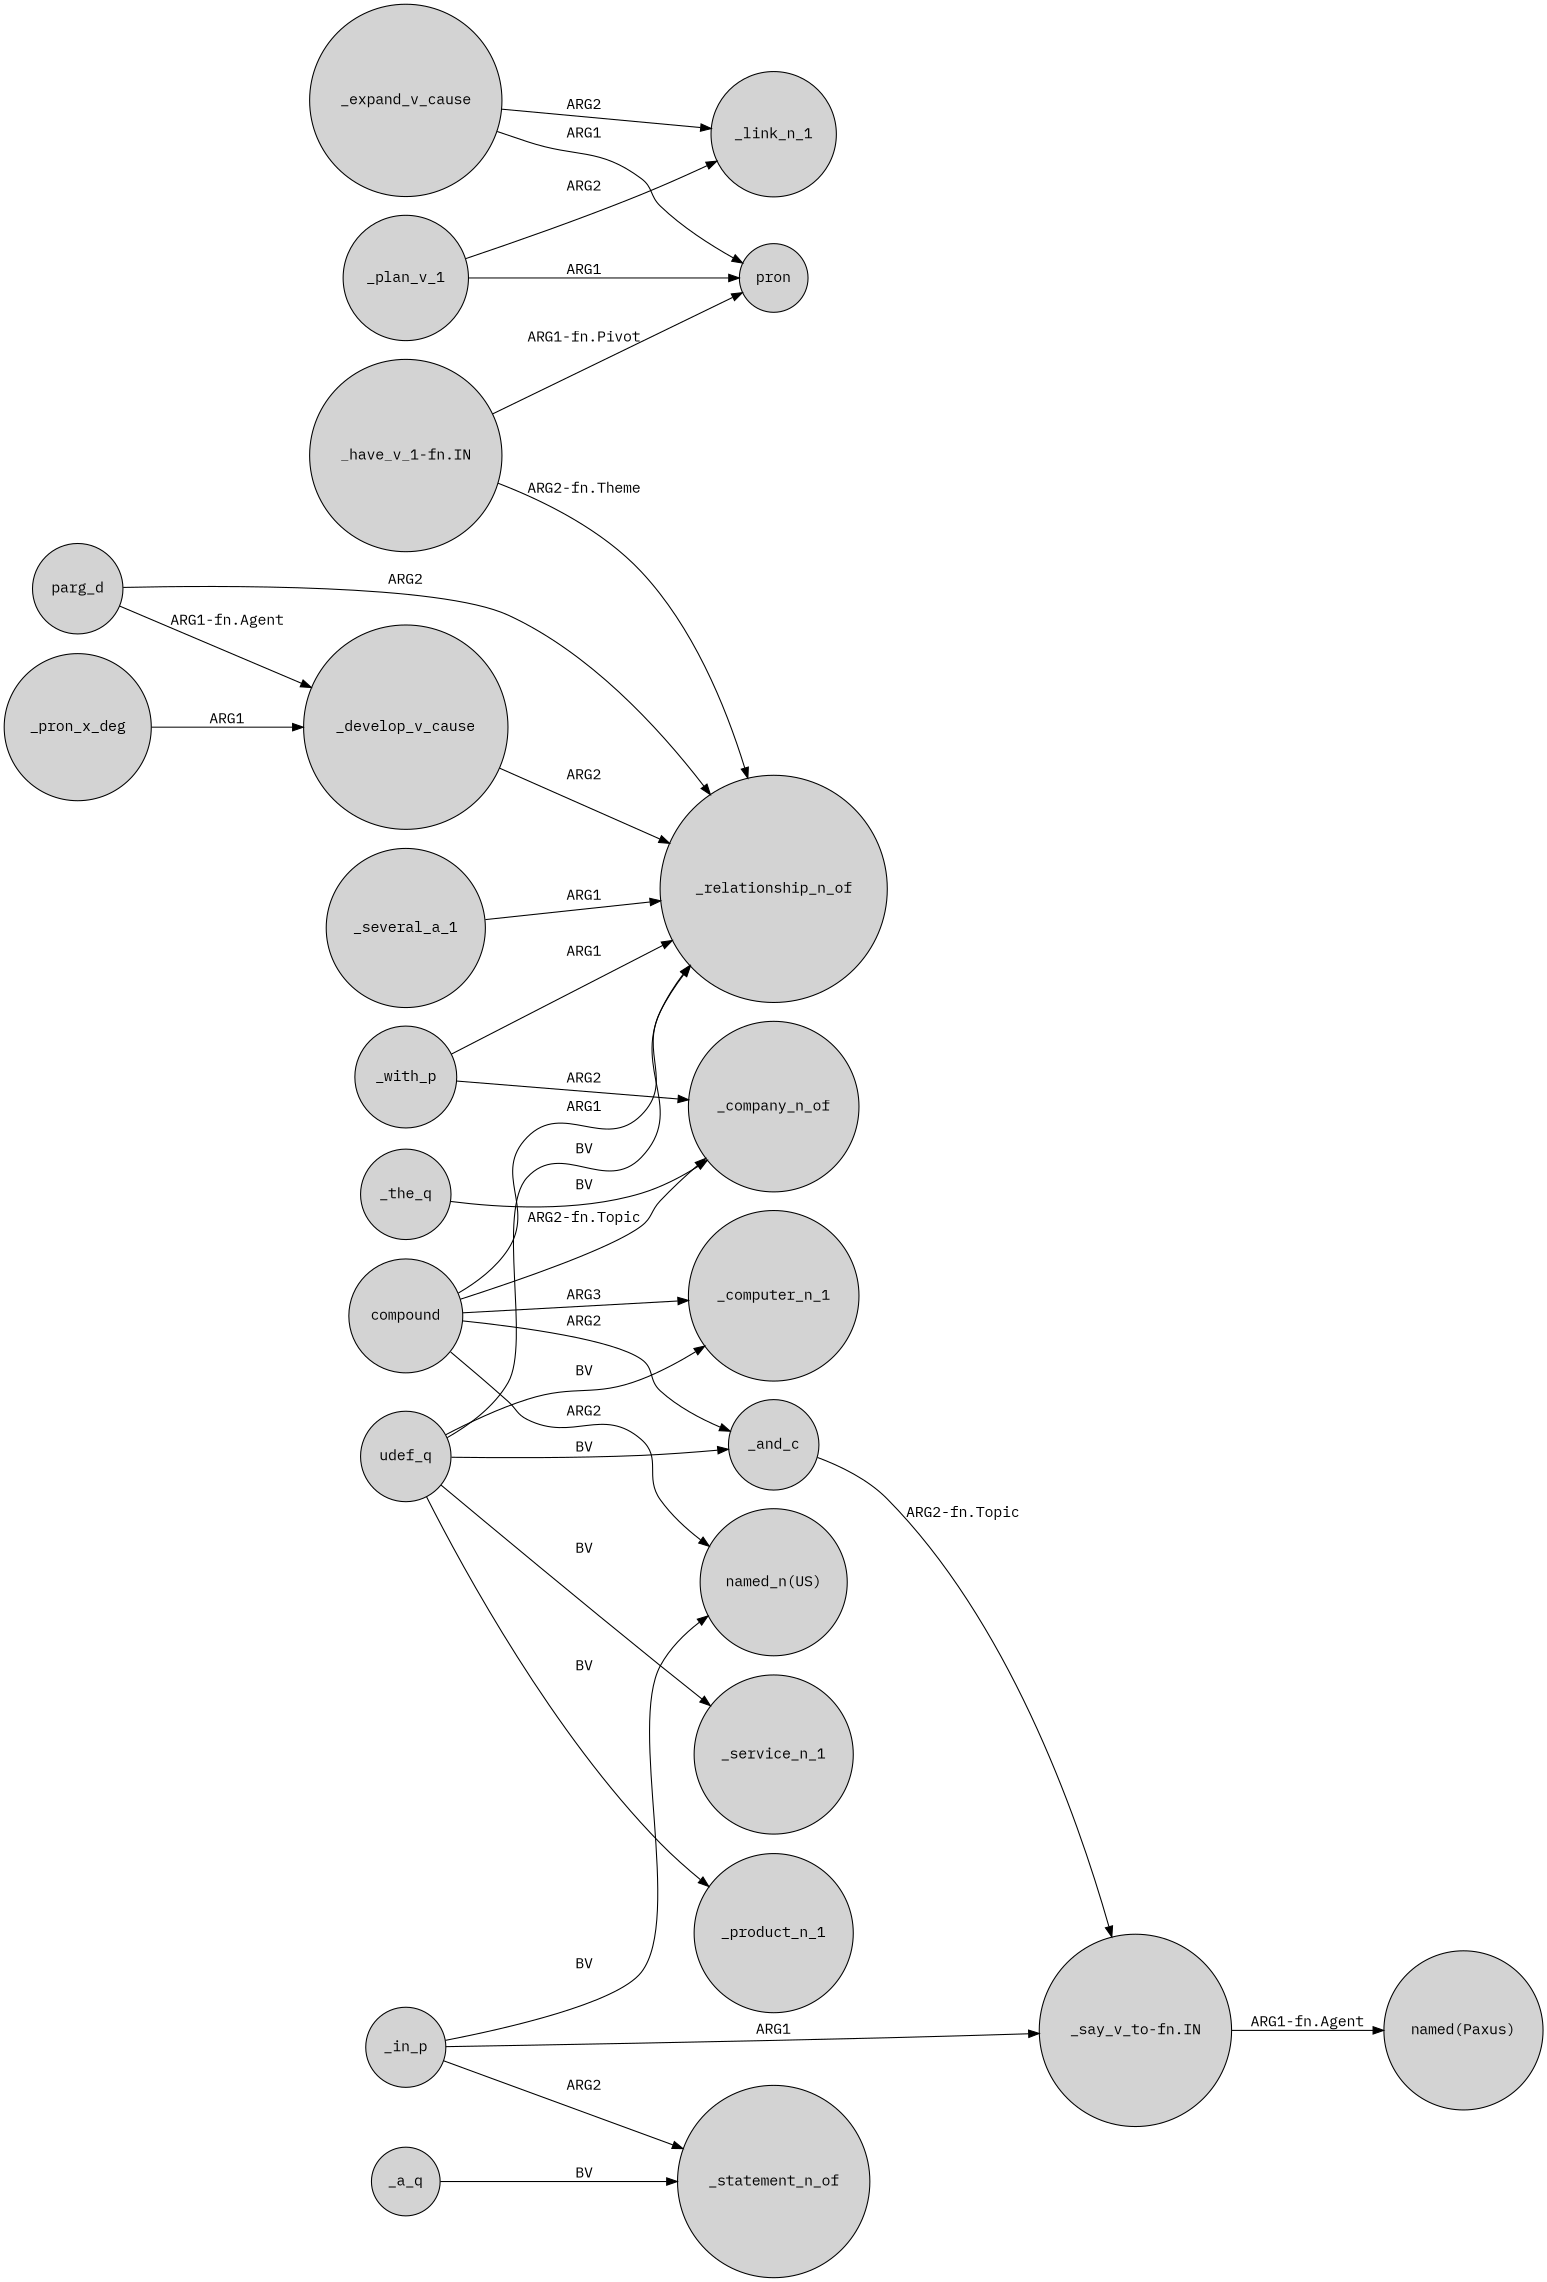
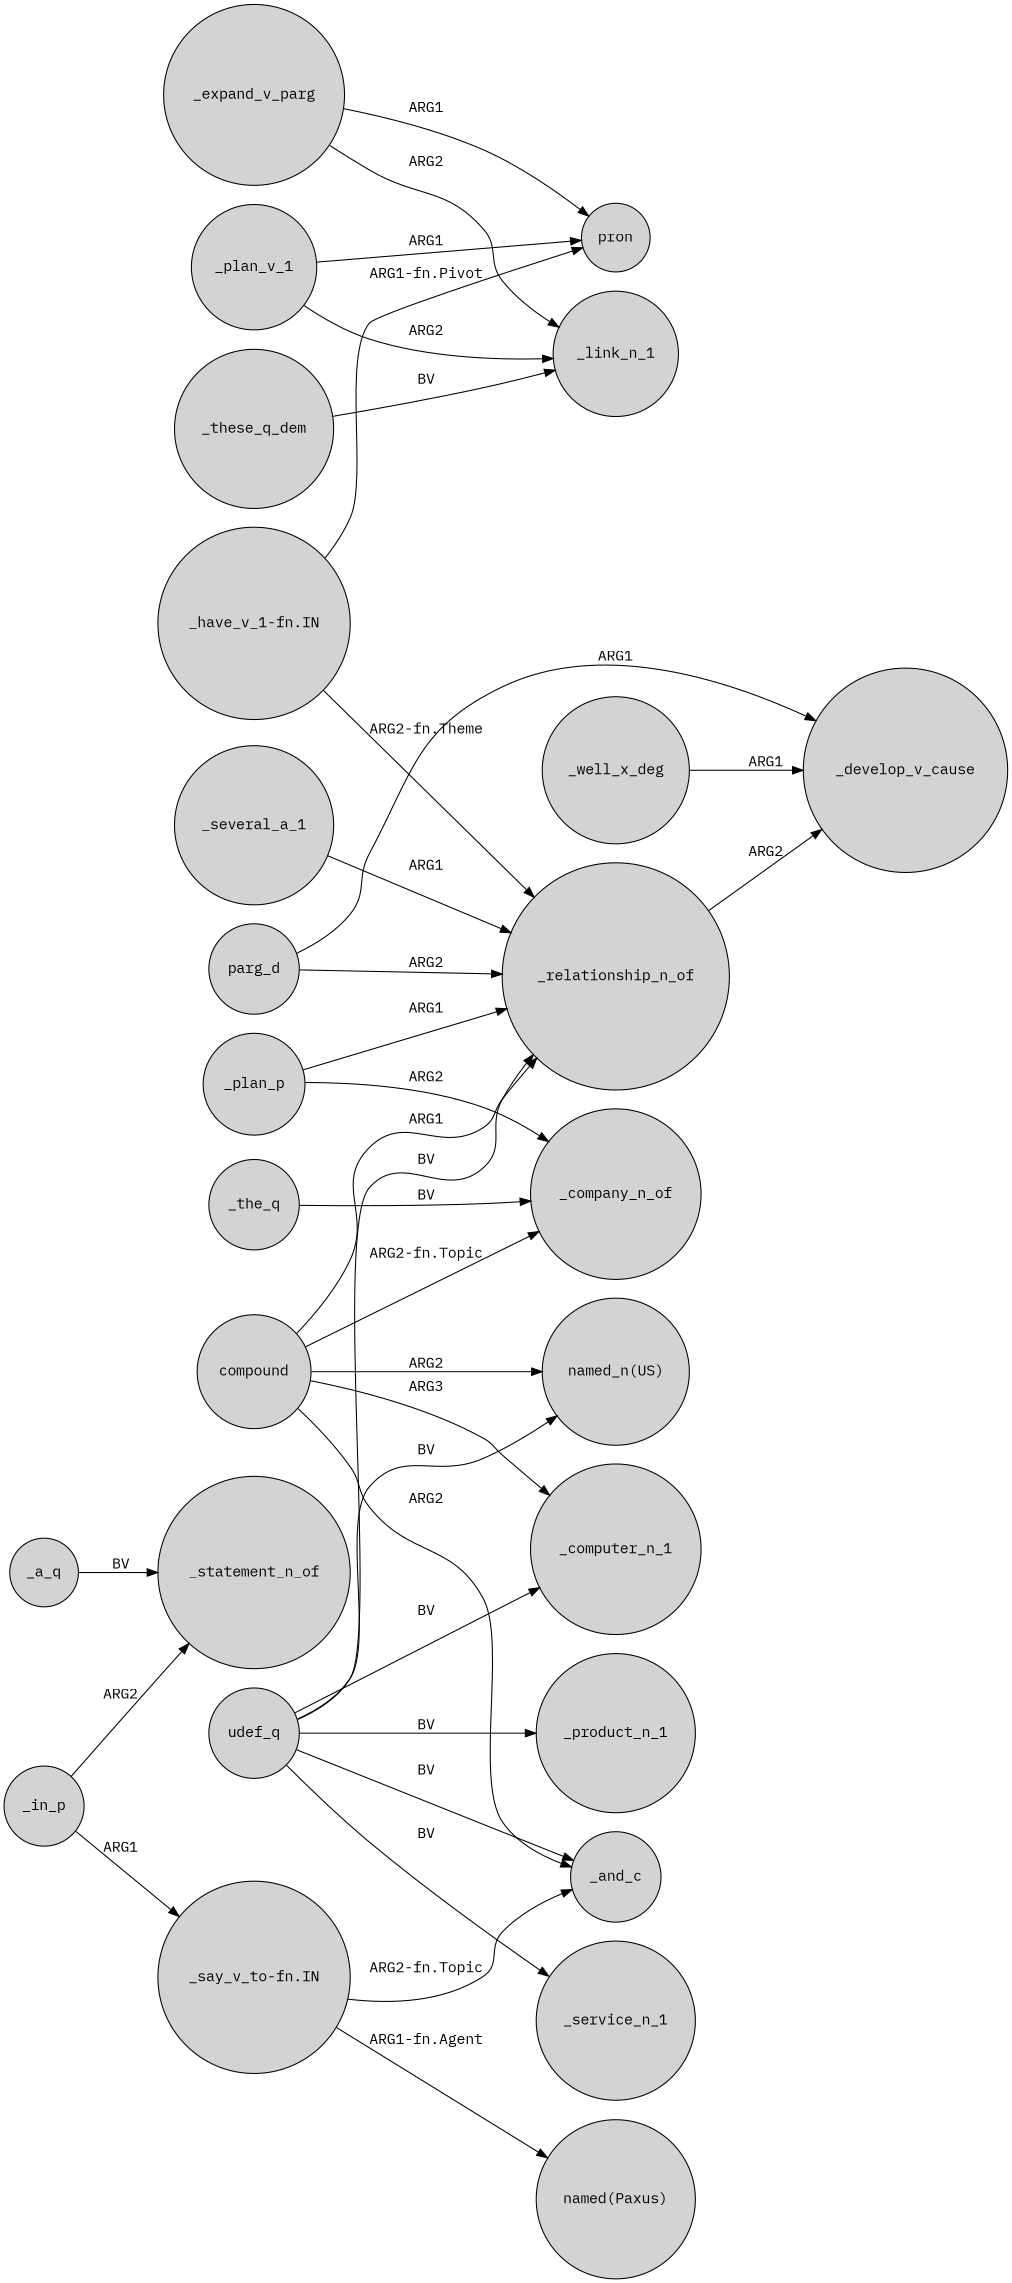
  digraph {
    fontname="IBM Plex Mono"
    rankdir=LR
    node [fontname="IBM Plex Mono" shape=circle style=filled]
    edge [fontname="IBM Plex Mono"]
-   _expand_v_cause
+   _expand_v_cause [label=_expand_v_parg]
    pron
    _link_n_1
    udef_q
    "named_n(US)"
    _relationship_n_of
    _computer_n_1
    _and_c
    _service_n_1
    _product_n_1
    _in_p
    "_say_v_to-fn.IN"
    _statement_n_of
    "named(Paxus)"
+   _these_q_dem
    _a_q
    parg_d
    _develop_v_cause
    "_have_v_1-fn.IN"
    compound
    _company_n_of
    _the_q
-   _well_x_deg [label=_pron_x_deg]
-   _with_p
+   _well_x_deg
+   _with_p [label=_plan_p]
    _several_a_1
    _plan_v_1
    _expand_v_cause -> pron [label=ARG1]
    _expand_v_cause -> _link_n_1 [label=ARG2]
-   _in_p -> "named_n(US)" [label=BV]
+   udef_q -> "named_n(US)" [label=BV]
    udef_q -> _relationship_n_of [label=BV]
    udef_q -> _computer_n_1 [label=BV]
    udef_q -> _and_c [label=BV]
    udef_q -> _service_n_1 [label=BV]
    udef_q -> _product_n_1 [label=BV]
    _in_p -> "_say_v_to-fn.IN" [label=ARG1]
    _in_p -> _statement_n_of [label=ARG2]
-   _and_c -> "_say_v_to-fn.IN" [label="ARG2-fn.Topic"]
+   "_say_v_to-fn.IN" -> _and_c [label="ARG2-fn.Topic"]
    "_say_v_to-fn.IN" -> "named(Paxus)" [label="ARG1-fn.Agent"]
+   _these_q_dem -> _link_n_1 [label=BV]
    _a_q -> _statement_n_of [label=BV]
    parg_d -> _relationship_n_of [label=ARG2]
-   parg_d -> _develop_v_cause [label="ARG1-fn.Agent"]
-   _develop_v_cause -> _relationship_n_of [label=ARG2]
+   parg_d -> _develop_v_cause [label=ARG1]
+   _relationship_n_of -> _develop_v_cause [label=ARG2]
    "_have_v_1-fn.IN" -> pron [label="ARG1-fn.Pivot"]
    "_have_v_1-fn.IN" -> _relationship_n_of [label="ARG2-fn.Theme"]
    compound -> "named_n(US)" [label=ARG2]
    compound -> _relationship_n_of [label=ARG1]
    compound -> _computer_n_1 [label=ARG3]
    compound -> _and_c [label=ARG2]
    compound -> _company_n_of [label="ARG2-fn.Topic"]
    _the_q -> _company_n_of [label=BV]
    _well_x_deg -> _develop_v_cause [label=ARG1]
    _with_p -> _relationship_n_of [label=ARG1]
    _with_p -> _company_n_of [label=ARG2]
    _several_a_1 -> _relationship_n_of [label=ARG1]
    _plan_v_1 -> pron [label=ARG1]
    _plan_v_1 -> _link_n_1 [label=ARG2]
  }
